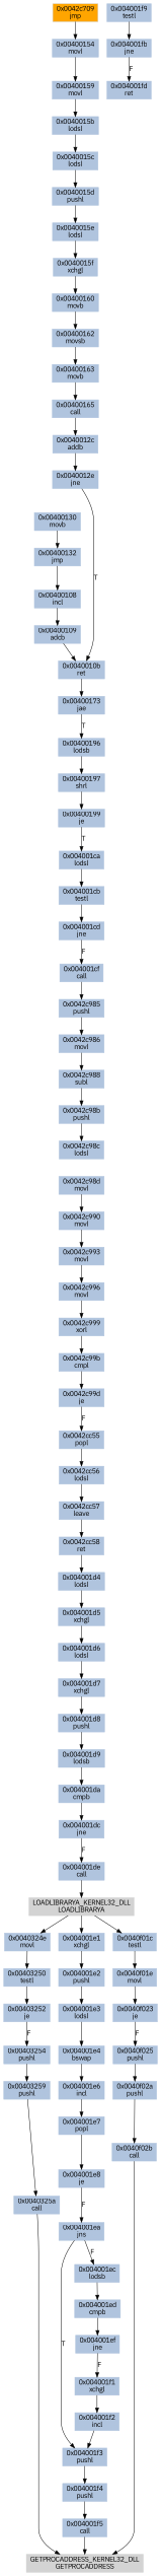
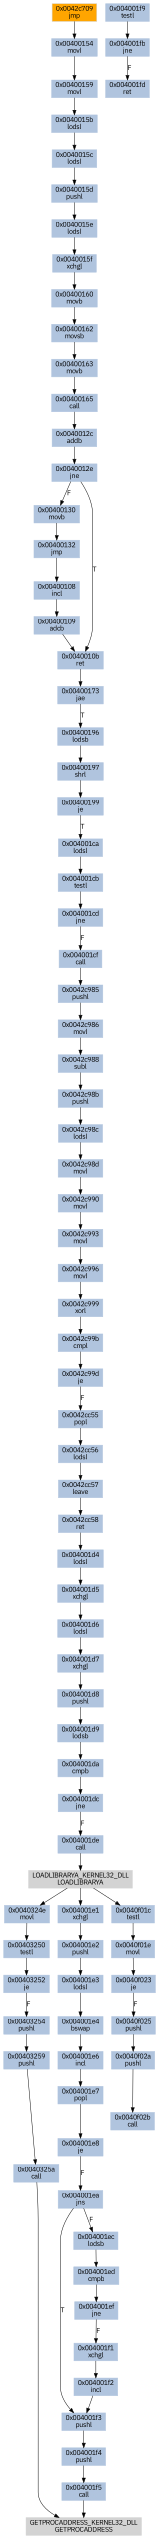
  strict digraph {
    fontname="IBM Plex Sans"
    node [color=lightsteelblue fillcolor=lightsteelblue fontname="IBM Plex Sans" shape=rectangle style=filled]
    edge [color="#000000" fontname="IBM Plex Sans"]
    n1 [label="0x0040f023\nje"]
    n2 [label="0x0040f025\npushl"]
    n3 [label="0x0040f02a\npushl"]
    n4 [label="0x0040f02b\ncall"]
    n5 [label="0x00400160\nmovb"]
    n6 [label="0x00400162\nmovsb"]
    n7 [label="0x00400163\nmovb"]
    n8 [label="0x00400165\ncall"]
    n9 [label="0x004001ef\njne"]
    n10 [label="0x004001f1\nxchgl"]
    n11 [label="0x004001f2\nincl"]
    n12 [label="0x004001f3\npushl"]
    n13 [label="0x004001e6\nincl"]
    n14 [label="0x004001e7\npopl"]
    n15 [label="0x004001e8\nje"]
    n16 [label="0x004001ea\njns"]
    n17 [label="0x0040015b\nlodsl"]
    n18 [label="0x0040015c\nlodsl"]
    n19 [label="0x0040015d\npushl"]
    n20 [label="0x0040015e\nlodsl"]
    n21 [label="0x0040012e\njne"]
    n22 [label="0x00400130\nmovb"]
    n23 [label="0x0040010b\nret"]
    n24 [label="0x00400132\njmp"]
    n25 [label="0x00400173\njae"]
    n26 [label="0x00400108\nincl"]
    n27 [label="0x00400196\nlodsb"]
    n28 [label="0x0040012c\naddb"]
    n29 [label="0x004001ec\nlodsb"]
    n30 [label="0x004001ed\ncmpb"]
    n31 [label="0x004001f4\npushl"]
    n32 [label="0x004001d7\nxchgl"]
    n33 [label="0x004001d8\npushl"]
    n34 [label="0x004001d9\nlodsb"]
    n35 [label="0x004001da\ncmpb"]
    n36 [label="0x00400109\nadcb"]
    n37 [label="0x00400159\nmovl"]
    n38 [label="0x004001cb\ntestl"]
    n39 [label="0x004001cd\njne"]
    n40 [label="0x004001cf\ncall"]
    n41 [label="0x0042c985\npushl"]
    n42 [color=lightgrey fillcolor=lightgrey label="LOADLIBRARYA_KERNEL32_DLL\nLOADLIBRARYA"]
    n43 [label="0x0040324e\nmovl"]
    n44 [label="0x004001e1\nxchgl"]
    n45 [label="0x0040f01c\ntestl"]
    n46 [label="0x00403250\ntestl"]
    n47 [label="0x004001e2\npushl"]
    n48 [label="0x0040f01e\nmovl"]
    n49 [label="0x00403252\nje"]
    n50 [label="0x004001e3\nlodsl"]
    n51 [label="0x0042c99d\nje"]
    n52 [label="0x0042cc55\npopl"]
    n53 [label="0x0042cc56\nlodsl"]
    n54 [label="0x0042cc57\nleave"]
    n55 [label="0x0042c98c\nlodsl"]
    n56 [label="0x0042c98d\nmovl"]
    n57 [label="0x0042c990\nmovl"]
    n58 [label="0x0042c993\nmovl"]
    n59 [label="0x004001d4\nlodsl"]
    n60 [label="0x004001d5\nxchgl"]
    n61 [label="0x004001d6\nlodsl"]
    n62 [label="0x004001e4\nbswap"]
    n63 [label="0x004001ca\nlodsl"]
    n64 [label="0x0042c996\nmovl"]
    n65 [label="0x0042c988\nsubl"]
    n66 [label="0x0042c98b\npushl"]
    n67 [label="0x004001f5\ncall"]
    n68 [color=lightgrey fillcolor=lightgrey label="GETPROCADDRESS_KERNEL32_DLL\nGETPROCADDRESS"]
    n69 [label="0x00400154\nmovl"]
    n70 [label="0x0042c999\nxorl"]
    n71 [label="0x0042c99b\ncmpl"]
    n72 [label="0x004001fb\njne"]
    n73 [label="0x004001fd\nret"]
    n74 [label="0x0042cc58\nret"]
    n75 [label="0x004001dc\njne"]
    n76 [label="0x004001de\ncall"]
    n77 [label="0x00403254\npushl"]
    n78 [label="0x00403259\npushl"]
    n79 [label="0x0040325a\ncall"]
    n80 [label="0x0042c986\nmovl"]
    n81 [label="0x0040015f\nxchgl"]
    n82 [label="0x00400197\nshrl"]
    n83 [label="0x00400199\nje"]
    n84 [label="0x004001f9\ntestl"]
    n85 [color=lightgrey fillcolor=orange label="0x0042c709\njmp"]
    n1 -> n2 [label=F]
    n2 -> n3
    n3 -> n4
-   n4 -> n68
    n5 -> n6
    n6 -> n7
    n7 -> n8
    n8 -> n28
    n9 -> n10 [label=F]
    n10 -> n11
    n11 -> n12
    n12 -> n31
    n13 -> n14
    n14 -> n15
    n15 -> n16 [label=F]
    n16 -> n12 [label=T]
    n16 -> n29 [label=F]
    n17 -> n18
    n18 -> n19
    n19 -> n20
    n20 -> n81
+   n21 -> n22 [label=F]
    n21 -> n23 [label=T]
    n22 -> n24
    n23 -> n25
    n24 -> n26
    n25 -> n27 [label=T]
    n26 -> n36
    n27 -> n82
    n28 -> n21
    n29 -> n30
    n30 -> n9
    n31 -> n67
    n32 -> n33
    n33 -> n34
    n34 -> n35
    n35 -> n75
    n36 -> n23
    n37 -> n17
    n38 -> n39
    n39 -> n40 [label=F]
    n40 -> n41
    n41 -> n80
    n42 -> n43
    n42 -> n44
    n42 -> n45
    n43 -> n46
    n44 -> n47
    n45 -> n48
    n46 -> n49
    n47 -> n50
    n48 -> n1
    n49 -> n77 [label=F]
    n50 -> n62
    n51 -> n52 [label=F]
    n52 -> n53
    n53 -> n54
    n54 -> n74
+   n55 -> n56
    n56 -> n57
    n57 -> n58
    n58 -> n64
    n59 -> n60
    n60 -> n61
    n61 -> n32
    n62 -> n13
    n63 -> n38
    n64 -> n70
    n65 -> n66
    n66 -> n55
    n67 -> n68
    n69 -> n37
    n70 -> n71
    n71 -> n51
    n72 -> n73 [label=F]
    n74 -> n59
    n75 -> n76 [label=F]
    n76 -> n42
    n77 -> n78
    n78 -> n79
    n79 -> n68
    n80 -> n65
    n81 -> n5
    n82 -> n83
    n83 -> n63 [label=T]
    n84 -> n72
    n85 -> n69
  }
